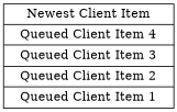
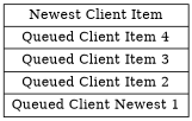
  digraph {
    rankdir=LR
-   n1 [label="<m> Newest Client Item|Queued Client Item 4 |Queued Client Item 3|Queued Client Item 2|<n>Queued Client Item 1" shape=record]
+   n1 [label="<m> Newest Client Item|Queued Client Item 4 |Queued Client Item 3|Queued Client Item 2|<n>Queued Client Newest 1" shape=record]
  }
